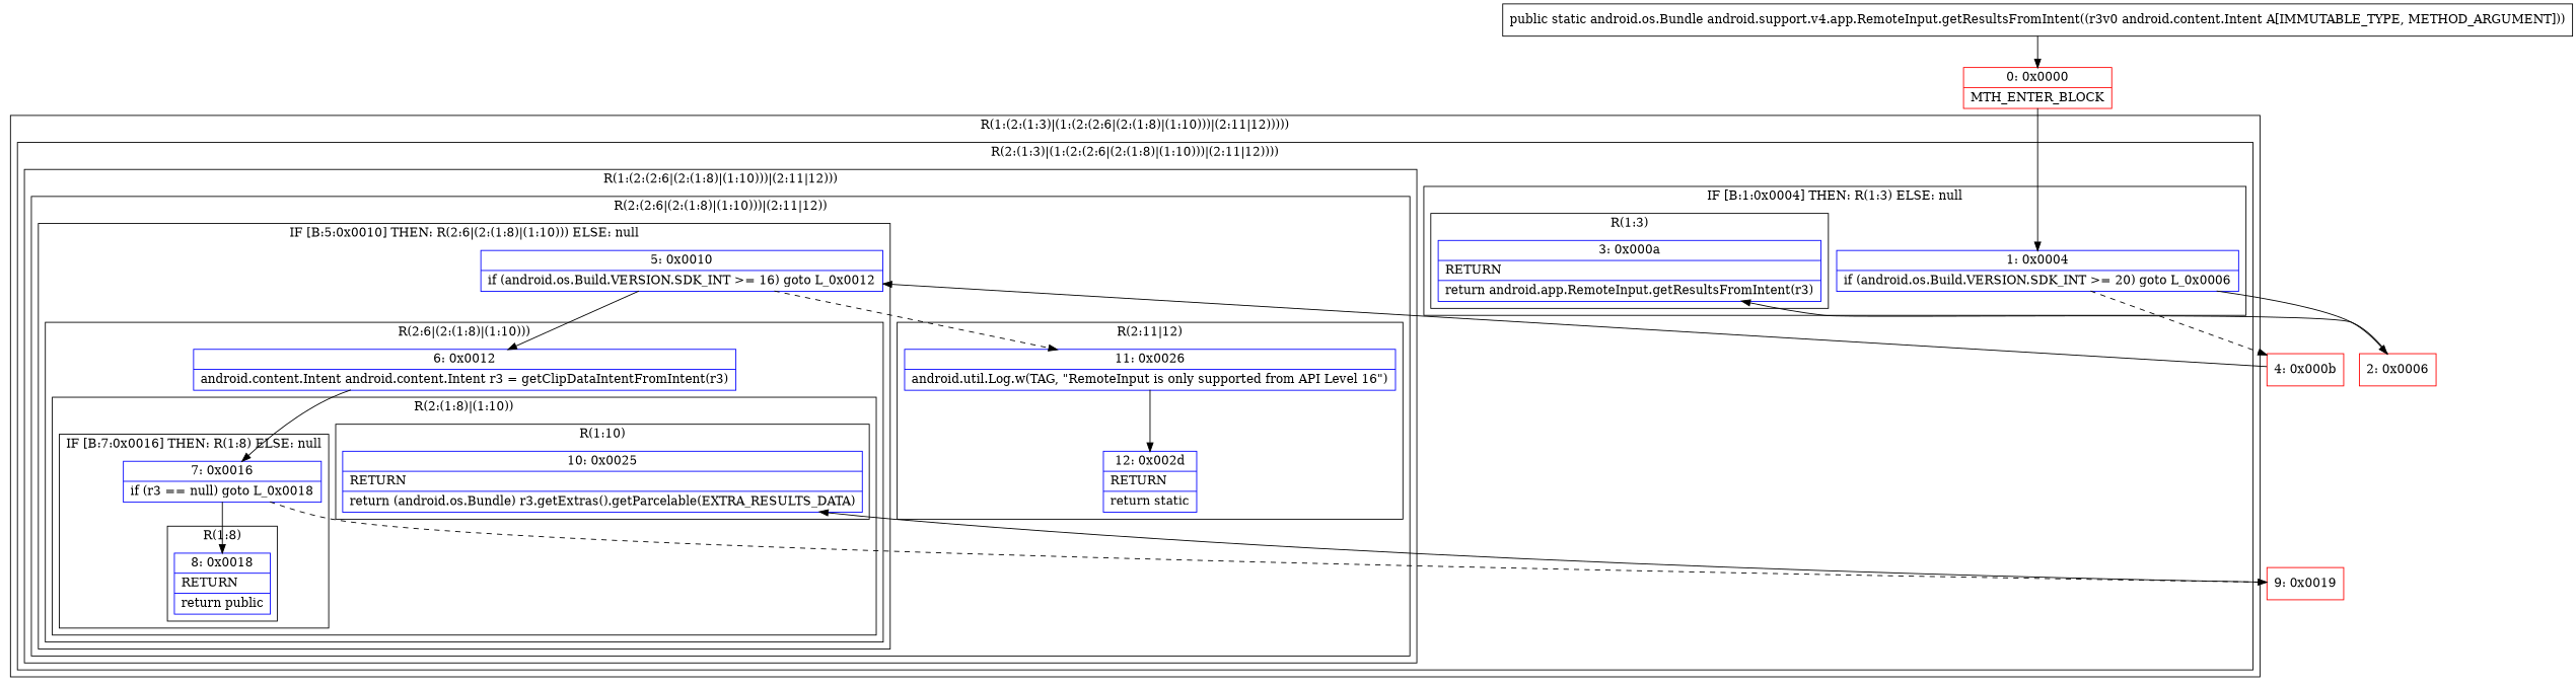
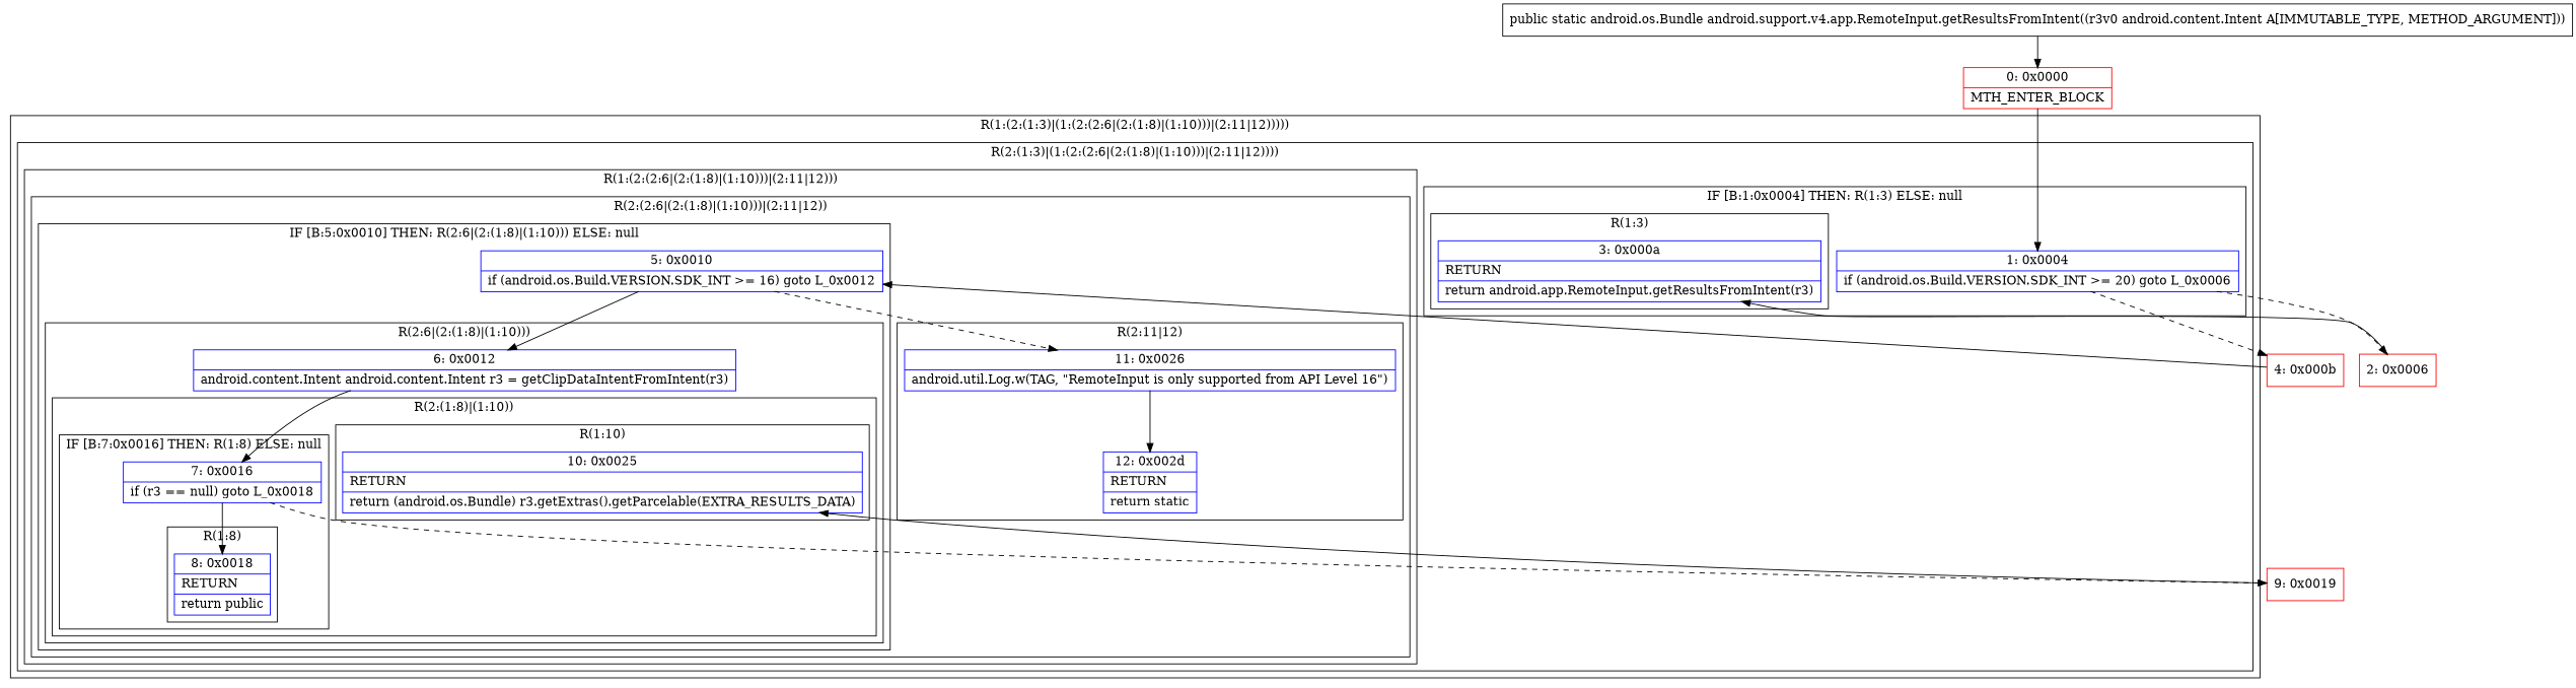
  digraph {
    node [color=blue shape=record]
    n1 [label="{3\:\ 0x000a|RETURN\l|return android.app.RemoteInput.getResultsFromIntent(r3)\l}"]
    n2 [label="{1\:\ 0x0004|if (android.os.Build.VERSION.SDK_INT \>= 20) goto L_0x0006\l}"]
    n3 [label="{8\:\ 0x0018|RETURN\l|return public\l}"]
    n4 [label="{7\:\ 0x0016|if (r3 == null) goto L_0x0018\l}"]
    n5 [label="{10\:\ 0x0025|RETURN\l|return (android.os.Bundle) r3.getExtras().getParcelable(EXTRA_RESULTS_DATA)\l}"]
    n6 [label="{6\:\ 0x0012|android.content.Intent android.content.Intent r3 = getClipDataIntentFromIntent(r3)\l}"]
    n7 [label="{5\:\ 0x0010|if (android.os.Build.VERSION.SDK_INT \>= 16) goto L_0x0012\l}"]
    n8 [label="{11\:\ 0x0026|android.util.Log.w(TAG, \"RemoteInput is only supported from API Level 16\")\l}"]
    n9 [label="{12\:\ 0x002d|RETURN\l|return static\l}"]
    n10 [color=red label="{2\:\ 0x0006}"]
    n11 [color=red label="{4\:\ 0x000b}"]
    n12 [color=red label="{9\:\ 0x0019}"]
    n13 [color=red label="{0\:\ 0x0000|MTH_ENTER_BLOCK\l}"]
    n14 [label="{public static android.os.Bundle android.support.v4.app.RemoteInput.getResultsFromIntent((r3v0 android.content.Intent A[IMMUTABLE_TYPE, METHOD_ARGUMENT])) }" color=""]
    subgraph cluster_1 {
      label="R(1:(2:(1:3)|(1:(2:(2:6|(2:(1:8)|(1:10)))|(2:11|12)))))"
      subgraph cluster_2 {
        label="R(2:(1:3)|(1:(2:(2:6|(2:(1:8)|(1:10)))|(2:11|12))))"
        subgraph cluster_3 {
          label="IF [B:1:0x0004] THEN: R(1:3) ELSE: null"
          n2
          subgraph cluster_4 {
            label="R(1:3)"
            n1
          }
        }
        subgraph cluster_5 {
          label="R(1:(2:(2:6|(2:(1:8)|(1:10)))|(2:11|12)))"
          subgraph cluster_6 {
            label="R(2:(2:6|(2:(1:8)|(1:10)))|(2:11|12))"
            subgraph cluster_7 {
              label="IF [B:5:0x0010] THEN: R(2:6|(2:(1:8)|(1:10))) ELSE: null"
              n7
              subgraph cluster_8 {
                label="R(2:6|(2:(1:8)|(1:10)))"
                n6
                subgraph cluster_9 {
                  label="R(2:(1:8)|(1:10))"
                  subgraph cluster_10 {
                    label="IF [B:7:0x0016] THEN: R(1:8) ELSE: null"
                    n4
                    subgraph cluster_11 {
                      label="R(1:8)"
                      n3
                    }
                  }
                  subgraph cluster_12 {
                    label="R(1:10)"
                    n5
                  }
                }
              }
            }
            subgraph cluster_13 {
              label="R(2:11|12)"
              n8
              n9
            }
          }
        }
      }
    }
-   n2 -> n10
+   n2 -> n10 [style=dashed]
    n2 -> n11 [style=dashed]
    n4 -> n3
    n4 -> n12 [style=dashed]
    n6 -> n4
    n7 -> n6
    n7 -> n8 [style=dashed]
    n8 -> n9
    n10 -> n1
    n11 -> n7
    n12 -> n5
    n13 -> n2
    n14 -> n13
  }
